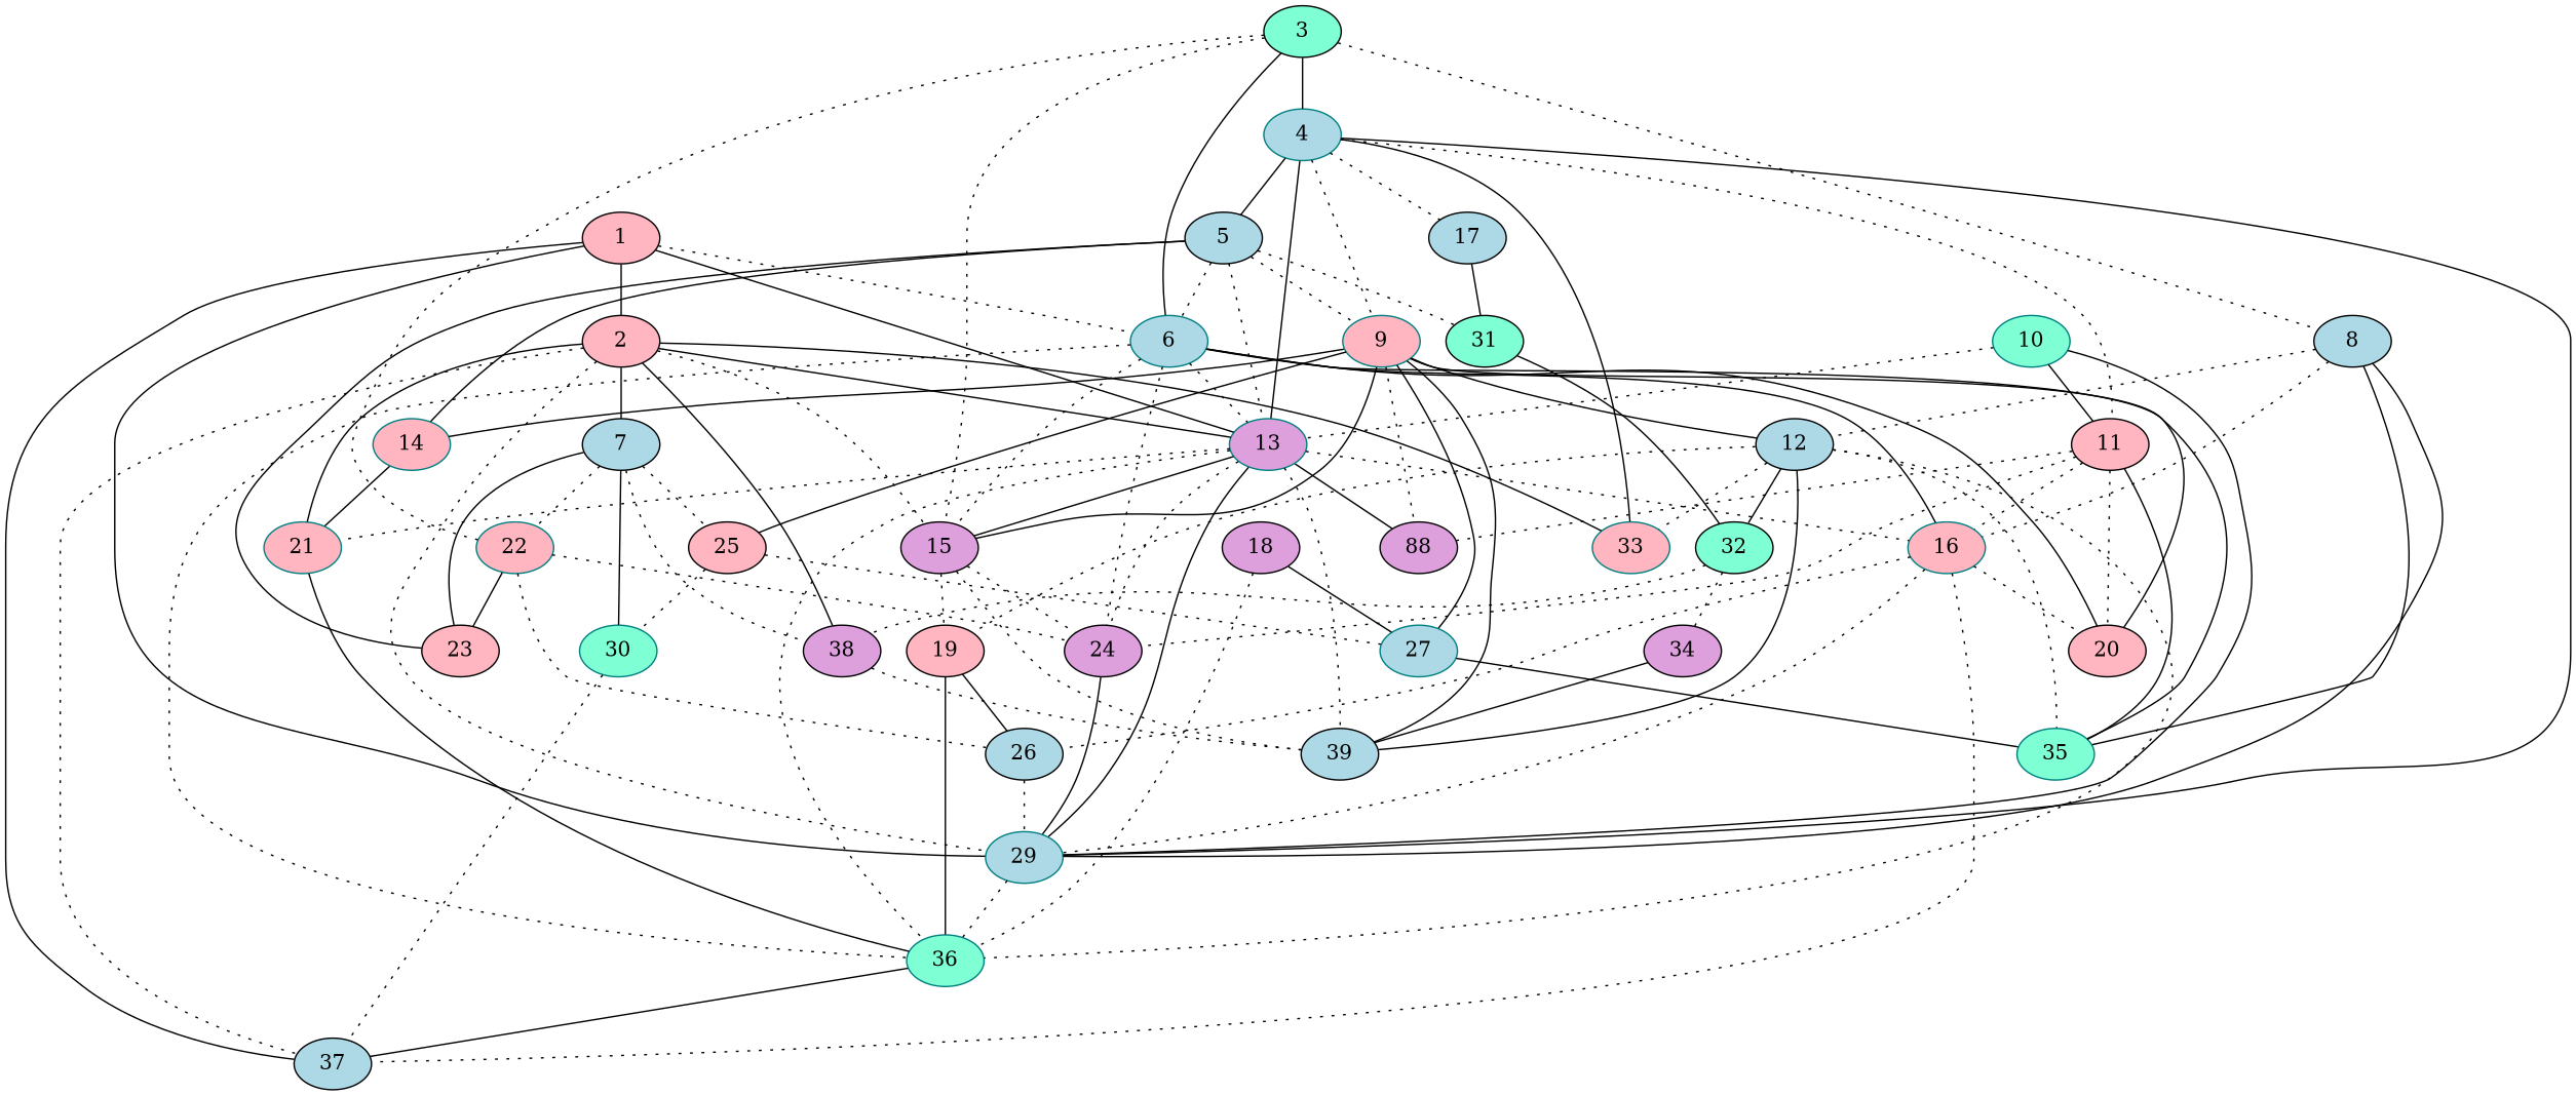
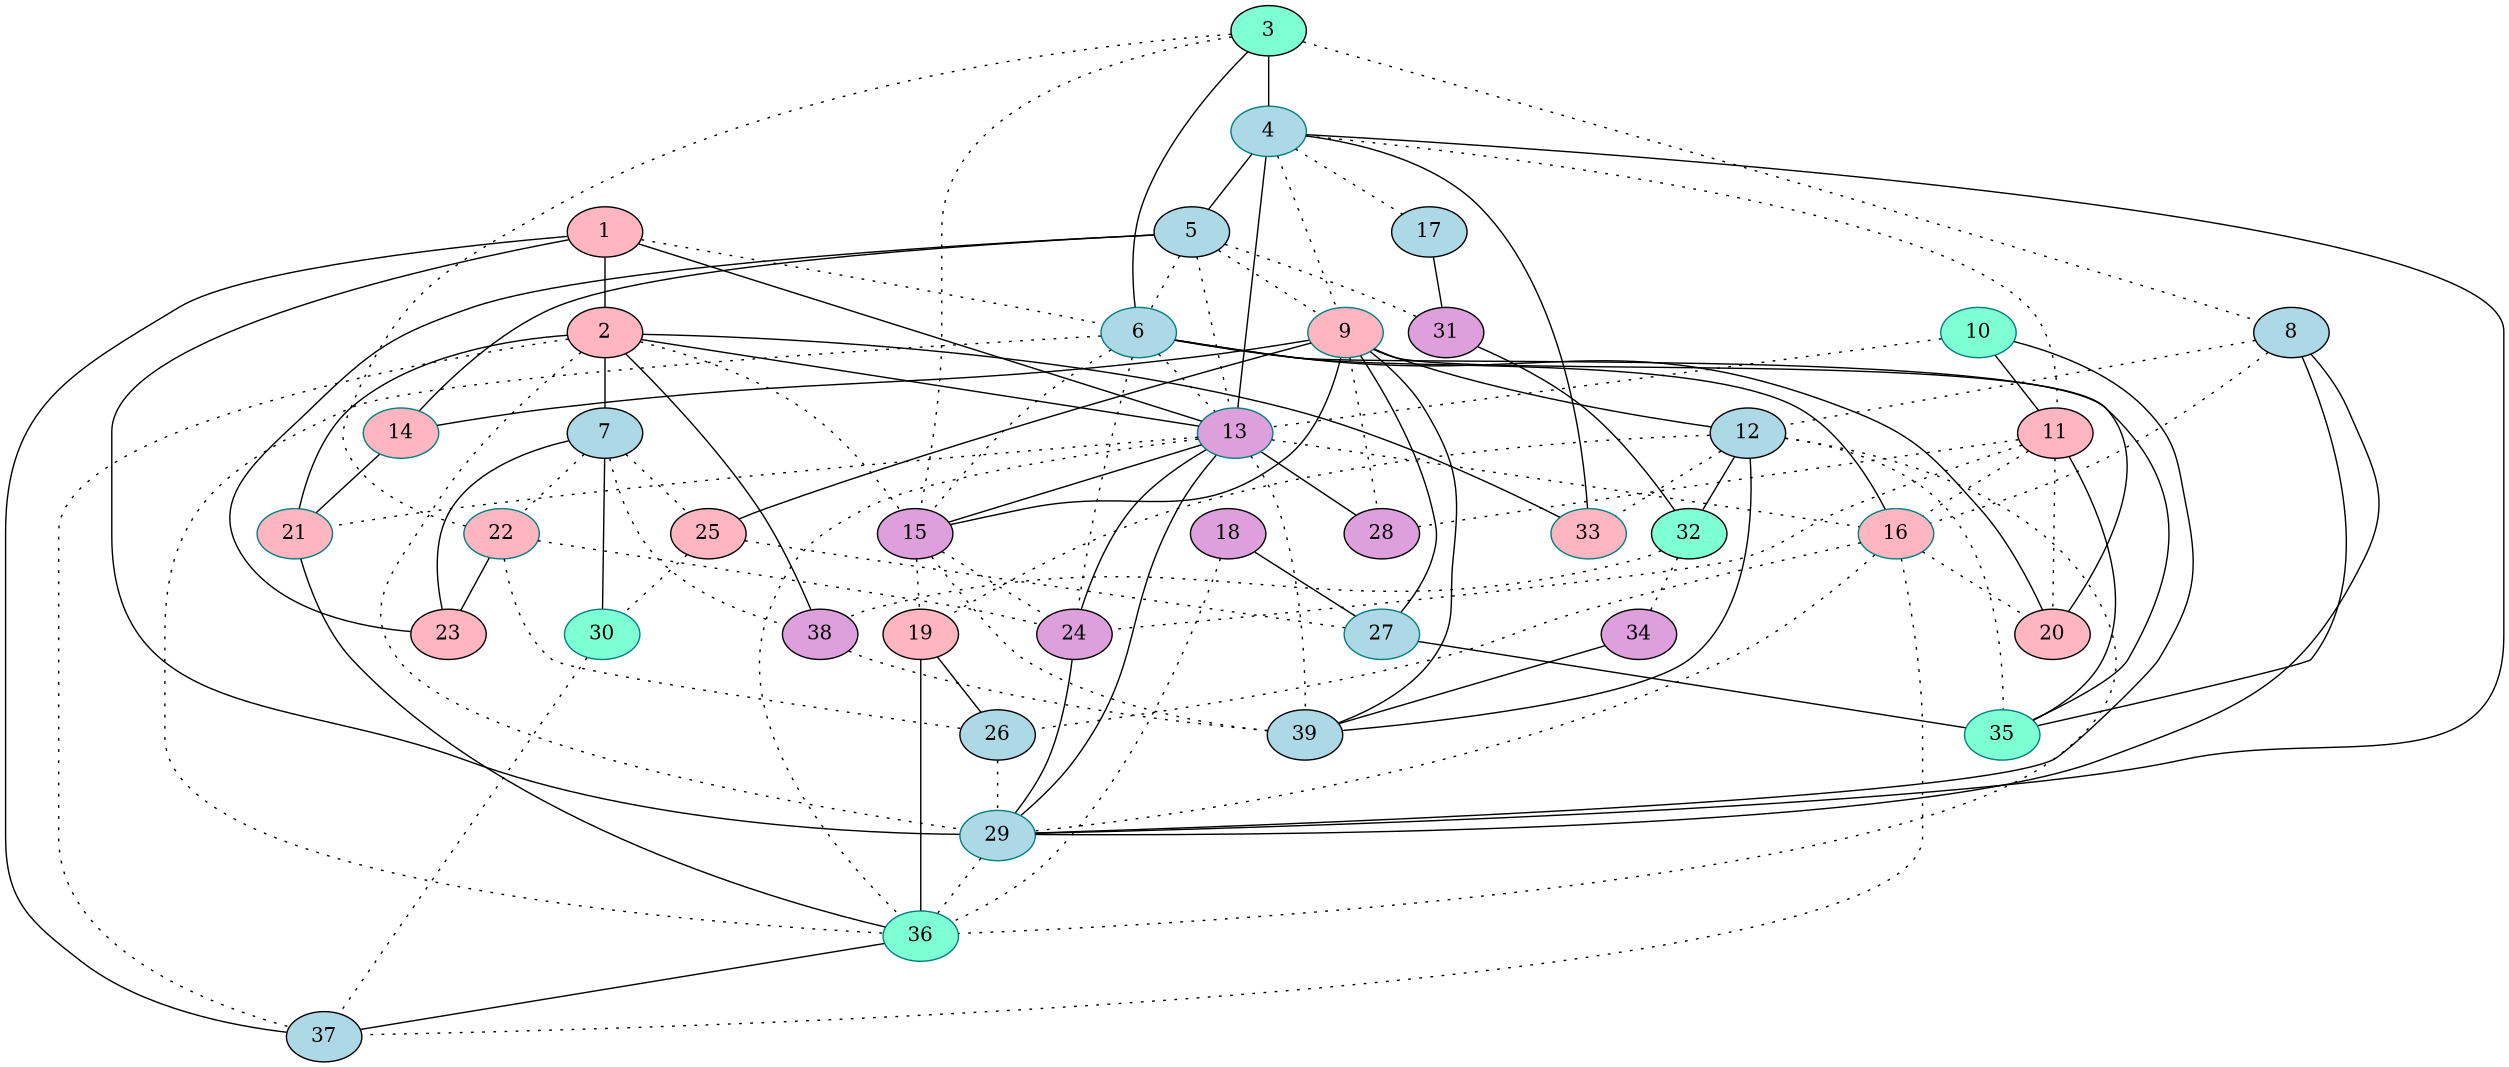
  graph {
    node [color=black fillcolor=lightpink style=filled]
    edge [style=dotted weight=1.0]
    1
    2
    6 [color=teal fillcolor=lightblue]
    13 [color=teal fillcolor=plum]
    29 [color=teal fillcolor=lightblue]
    37 [fillcolor=lightblue]
    7 [fillcolor=lightblue]
    15 [fillcolor=plum]
    21 [color=teal]
    33 [color=teal]
    38 [fillcolor=plum]
    16 [color=teal]
    20
    24 [fillcolor=plum]
    35 [color=teal fillcolor=aquamarine]
    36 [color=teal fillcolor=aquamarine]
-   28 [fillcolor=plum label=88]
+   28 [fillcolor=plum]
    39 [fillcolor=lightblue]
    22 [color=teal]
    23
    25
    30 [color=teal fillcolor=aquamarine]
    19
    3 [fillcolor=aquamarine]
    4 [color=teal fillcolor=lightblue]
    8 [fillcolor=lightblue]
    5 [fillcolor=lightblue]
    9 [color=teal]
    11
    17 [fillcolor=lightblue]
    12 [fillcolor=lightblue]
    26 [fillcolor=lightblue]
    14 [color=teal]
-   31 [fillcolor=aquamarine]
+   31 [fillcolor=plum]
    27 [color=teal fillcolor=lightblue]
    32 [fillcolor=aquamarine]
    10 [color=teal fillcolor=aquamarine]
    34 [fillcolor=plum]
    18 [fillcolor=plum]
    1 -- 2 [style=solid weight=2.0]
    1 -- 6
    1 -- 13 [style=solid weight=2.0]
    1 -- 29 [style=solid weight=2.0]
    1 -- 37 [style=solid]
    2 -- 13 [style=solid]
    2 -- 29
    2 -- 37
    2 -- 7 [style=solid weight=3.0]
    2 -- 15
    2 -- 21 [style=solid]
    2 -- 33 [style=solid]
    2 -- 38 [style=solid]
    6 -- 13
    6 -- 15
    6 -- 16 [style=solid weight=2.0]
    6 -- 20 [style=solid weight=2.0]
    6 -- 24
    6 -- 35 [style=solid]
    6 -- 36
    13 -- 29 [style=solid]
    13 -- 15 [style=solid]
    13 -- 21
    13 -- 16
-   13 -- 24 [weight=2.0]
+   13 -- 24 [style=solid weight=2.0]
    13 -- 36
    13 -- 28 [style=solid]
    13 -- 39 [weight=4.0]
    29 -- 36 [weight=2.0]
    7 -- 38
    7 -- 22
    7 -- 23 [style=solid]
    7 -- 25
    7 -- 30 [style=solid]
    15 -- 24
    15 -- 39 [weight=2.0]
    15 -- 19
    21 -- 36 [style=solid]
    38 -- 39
    16 -- 29
    16 -- 37
    16 -- 20
    16 -- 26
    24 -- 29 [style=solid]
    36 -- 37 [style=solid]
    22 -- 24
    22 -- 23 [style=solid]
    22 -- 26
    25 -- 30
    25 -- 27
    30 -- 37
    19 -- 36 [style=solid]
    19 -- 26 [style=solid]
    3 -- 6 [style=solid]
    3 -- 15
    3 -- 22
    3 -- 4 [style=solid weight=3.0]
    3 -- 8
    4 -- 13 [style=solid weight=4.0]
    4 -- 29 [style=solid]
    4 -- 33 [style=solid]
    4 -- 5 [style=solid weight=2.0]
    4 -- 9 [weight=2.0]
    4 -- 11
    4 -- 17
    8 -- 29 [style=solid]
    8 -- 16
    8 -- 35 [style=solid]
    8 -- 12
    5 -- 6 [weight=2.0]
    5 -- 13
    5 -- 23 [style=solid]
    5 -- 9
    5 -- 14 [style=solid]
    5 -- 31
    9 -- 15 [style=solid weight=3.0]
    9 -- 20 [style=solid]
    9 -- 28
    9 -- 39 [style=solid]
    9 -- 25 [style=solid]
    9 -- 12 [style=solid]
    9 -- 14 [style=solid]
    9 -- 27 [style=solid]
    11 -- 16
    11 -- 20
    11 -- 24
    11 -- 35 [style=solid]
    11 -- 28
    17 -- 31 [style=solid]
    12 -- 33 [weight=2.0]
    12 -- 35
    12 -- 36
    12 -- 39 [style=solid]
    12 -- 19
    12 -- 32 [style=solid]
    26 -- 29 [weight=2.0]
    14 -- 21 [style=solid]
    31 -- 32 [style=solid]
    27 -- 35 [style=solid]
    32 -- 38
    32 -- 34
    10 -- 13
    10 -- 29 [style=solid]
    10 -- 11 [style=solid]
    34 -- 39 [style=solid]
    18 -- 36
    18 -- 27 [style=solid]
  }
